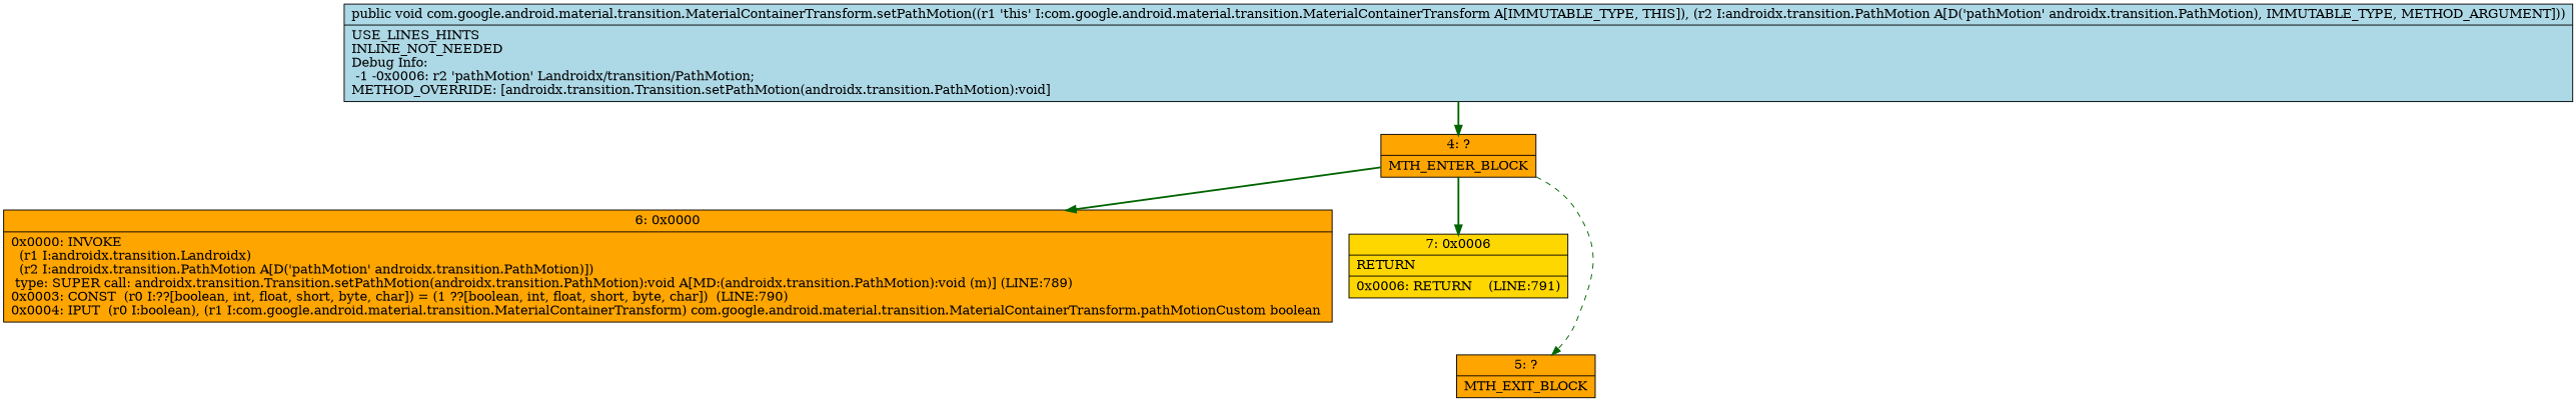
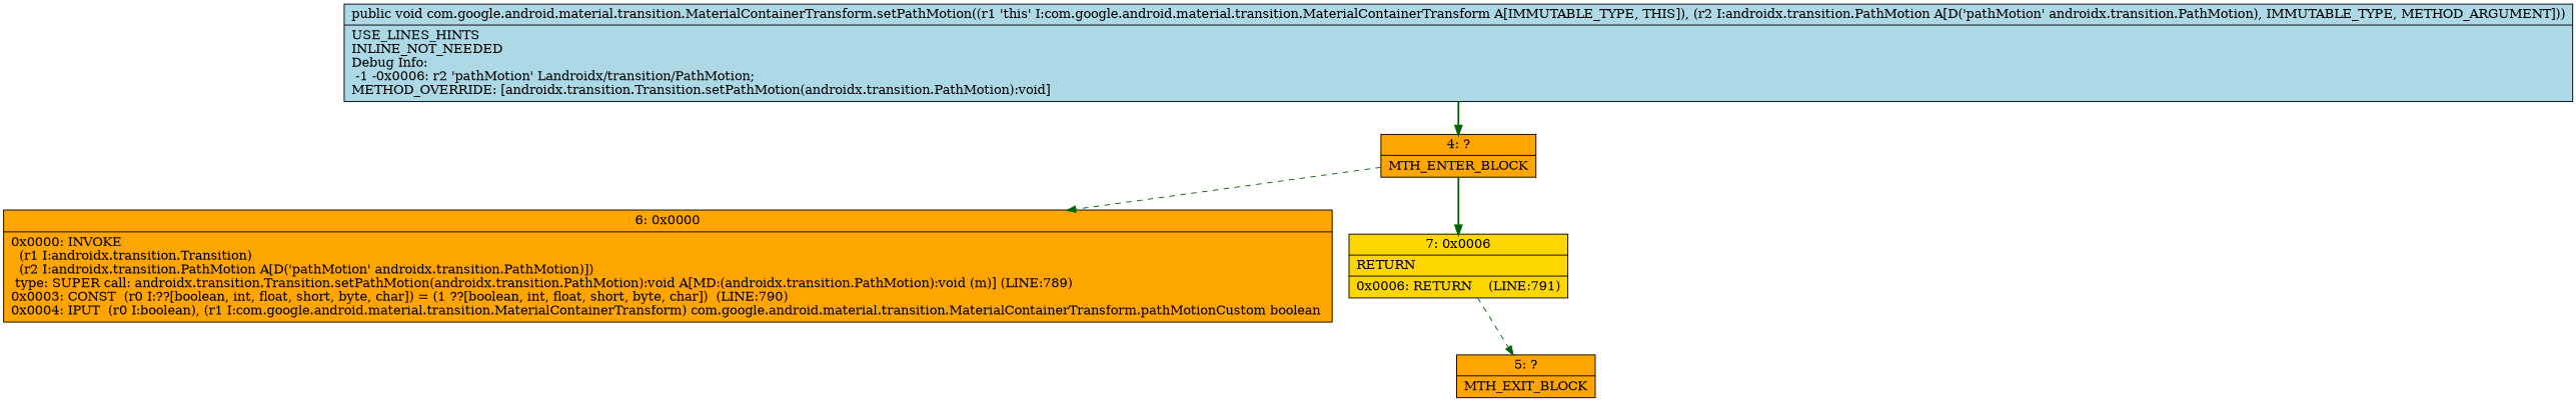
  digraph {
    node [fillcolor=orange shape=record style=filled]
    edge [color=darkgreen style=dashed]
    n1 [label="{4\:\ ?|MTH_ENTER_BLOCK\l}"]
-   n2 [label="{6\:\ 0x0000|0x0000: INVOKE  \l  (r1 I:androidx.transition.Landroidx)\l  (r2 I:androidx.transition.PathMotion A[D('pathMotion' androidx.transition.PathMotion)])\l type: SUPER call: androidx.transition.Transition.setPathMotion(androidx.transition.PathMotion):void A[MD:(androidx.transition.PathMotion):void (m)] (LINE:789)\l0x0003: CONST  (r0 I:??[boolean, int, float, short, byte, char]) = (1 ??[boolean, int, float, short, byte, char])  (LINE:790)\l0x0004: IPUT  (r0 I:boolean), (r1 I:com.google.android.material.transition.MaterialContainerTransform) com.google.android.material.transition.MaterialContainerTransform.pathMotionCustom boolean \l}"]
+   n2 [label="{6\:\ 0x0000|0x0000: INVOKE  \l  (r1 I:androidx.transition.Transition)\l  (r2 I:androidx.transition.PathMotion A[D('pathMotion' androidx.transition.PathMotion)])\l type: SUPER call: androidx.transition.Transition.setPathMotion(androidx.transition.PathMotion):void A[MD:(androidx.transition.PathMotion):void (m)] (LINE:789)\l0x0003: CONST  (r0 I:??[boolean, int, float, short, byte, char]) = (1 ??[boolean, int, float, short, byte, char])  (LINE:790)\l0x0004: IPUT  (r0 I:boolean), (r1 I:com.google.android.material.transition.MaterialContainerTransform) com.google.android.material.transition.MaterialContainerTransform.pathMotionCustom boolean \l}"]
    n3 [fillcolor=gold label="{7\:\ 0x0006|RETURN\l|0x0006: RETURN    (LINE:791)\l}"]
    n4 [label="{5\:\ ?|MTH_EXIT_BLOCK\l}"]
    n5 [fillcolor=lightblue label="{public void com.google.android.material.transition.MaterialContainerTransform.setPathMotion((r1 'this' I:com.google.android.material.transition.MaterialContainerTransform A[IMMUTABLE_TYPE, THIS]), (r2 I:androidx.transition.PathMotion A[D('pathMotion' androidx.transition.PathMotion), IMMUTABLE_TYPE, METHOD_ARGUMENT]))  | USE_LINES_HINTS\lINLINE_NOT_NEEDED\lDebug Info:\l  \-1 \-0x0006: r2 'pathMotion' Landroidx\/transition\/PathMotion;\lMETHOD_OVERRIDE: [androidx.transition.Transition.setPathMotion(androidx.transition.PathMotion):void]\l}"]
-   n1 -> n2 [style=bold]
+   n1 -> n2
    n1 -> n3 [style=bold]
-   n1 -> n4
+   n3 -> n4
    n5 -> n1 [style=bold]
  }
